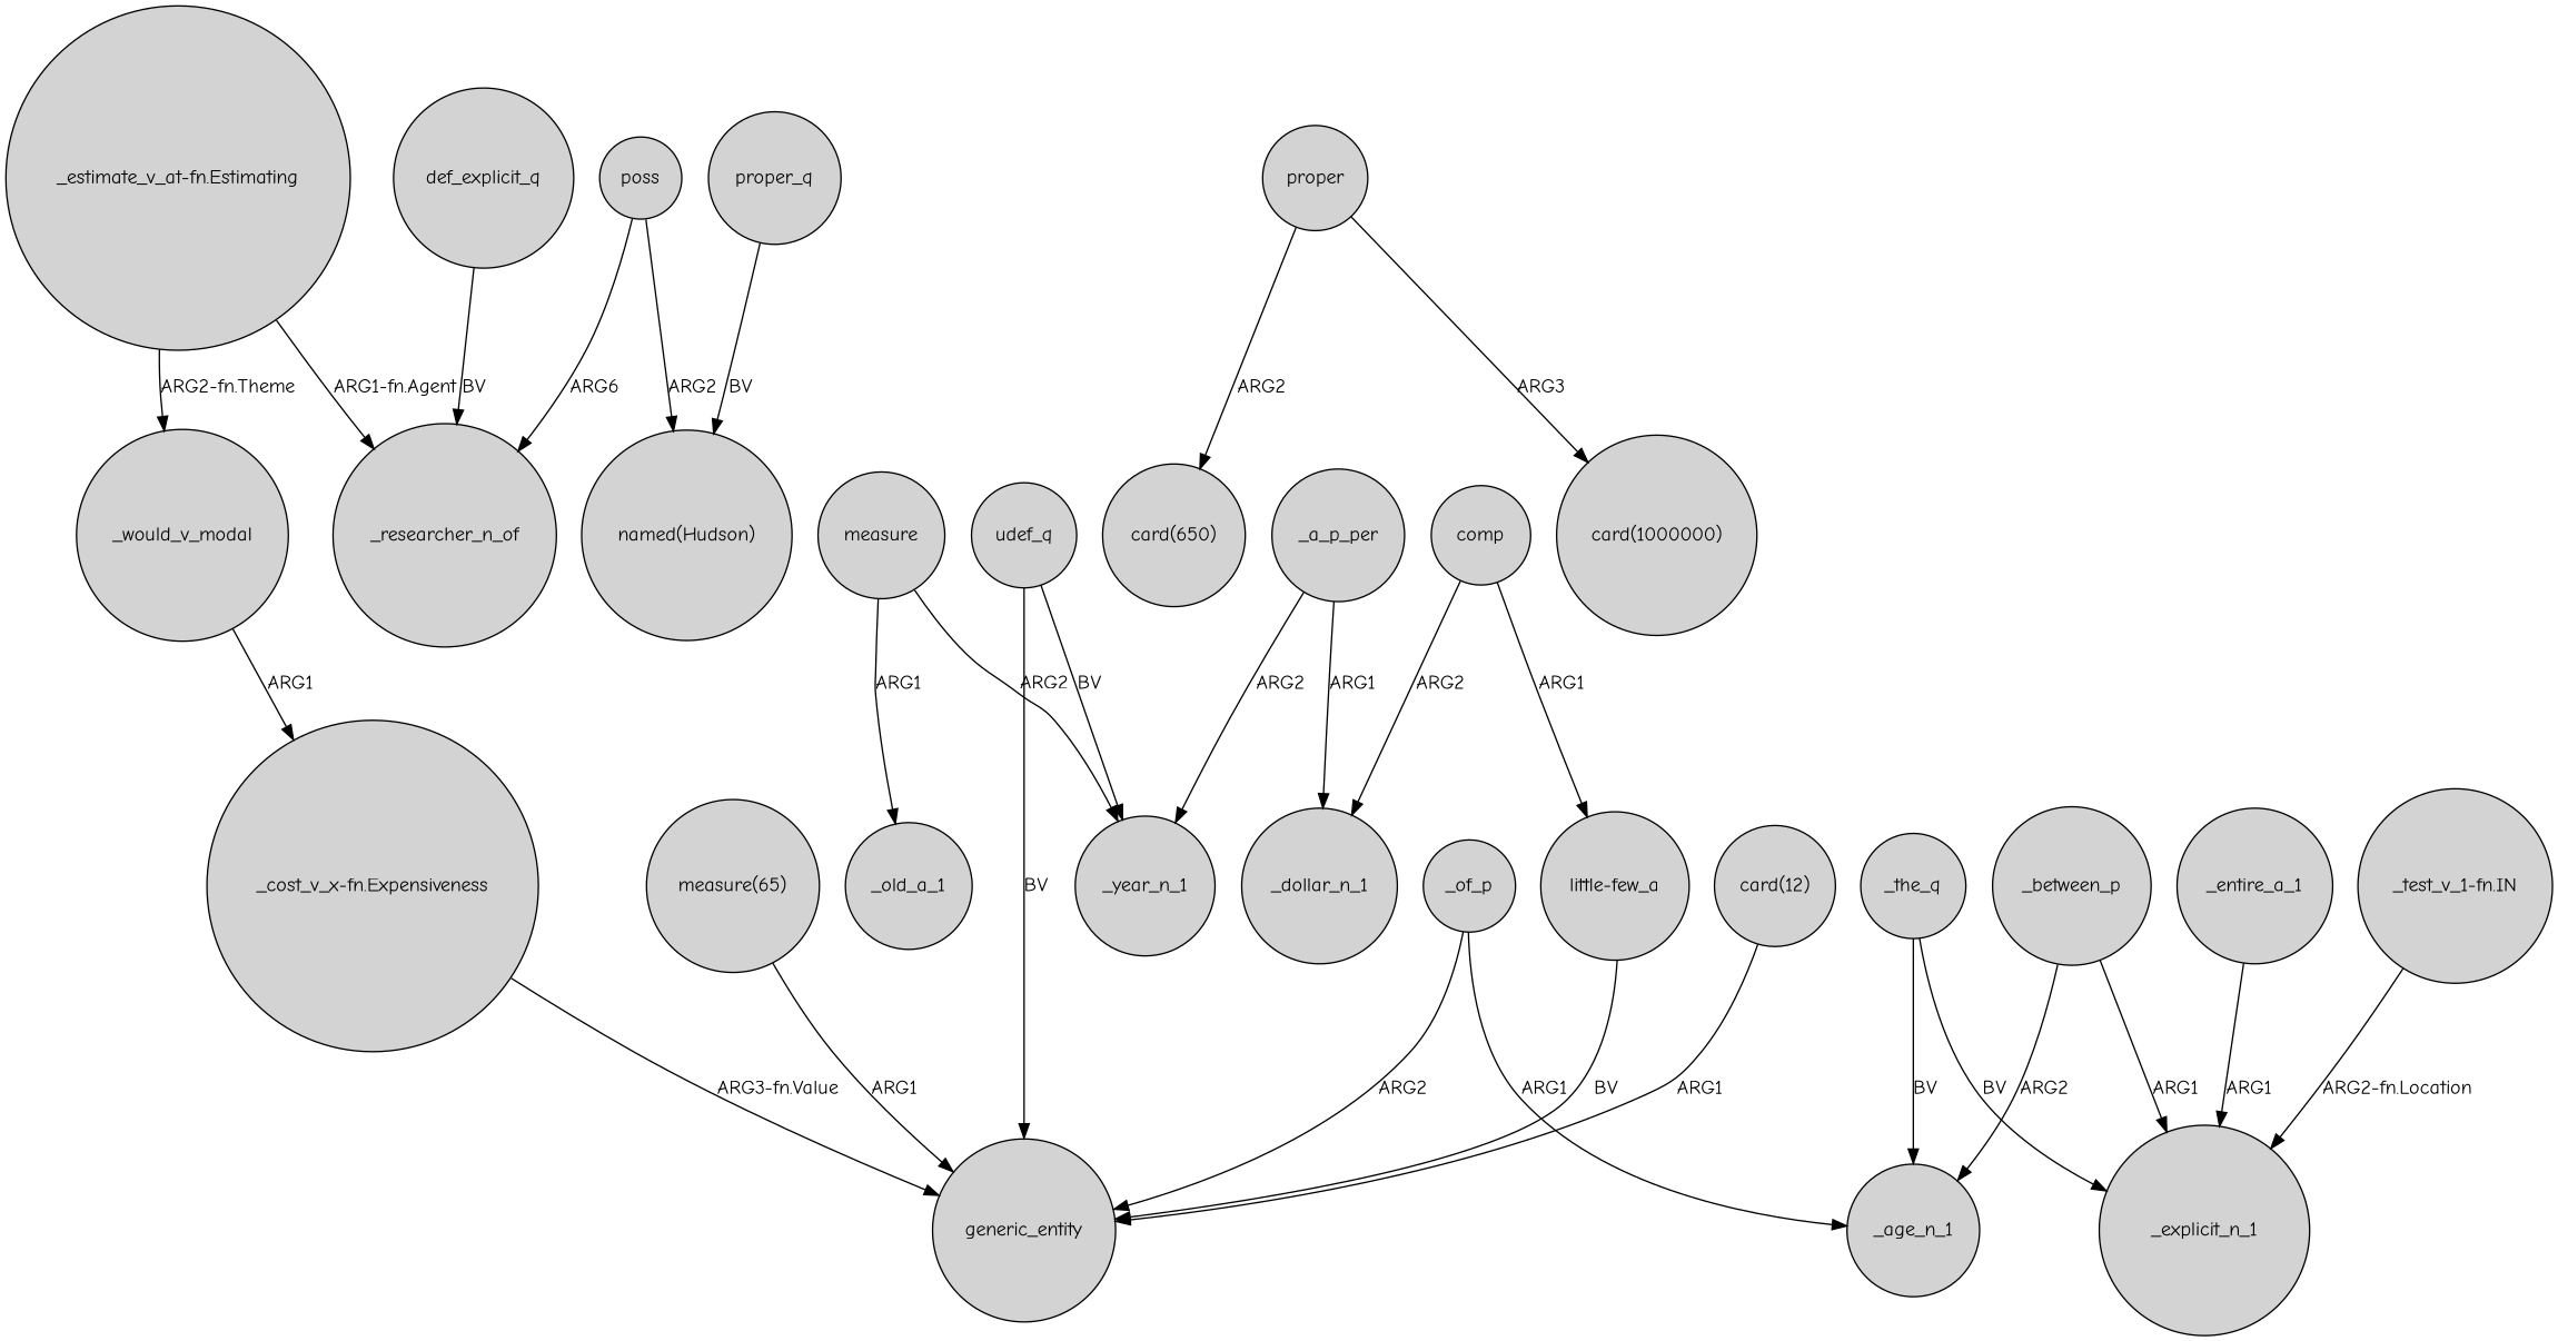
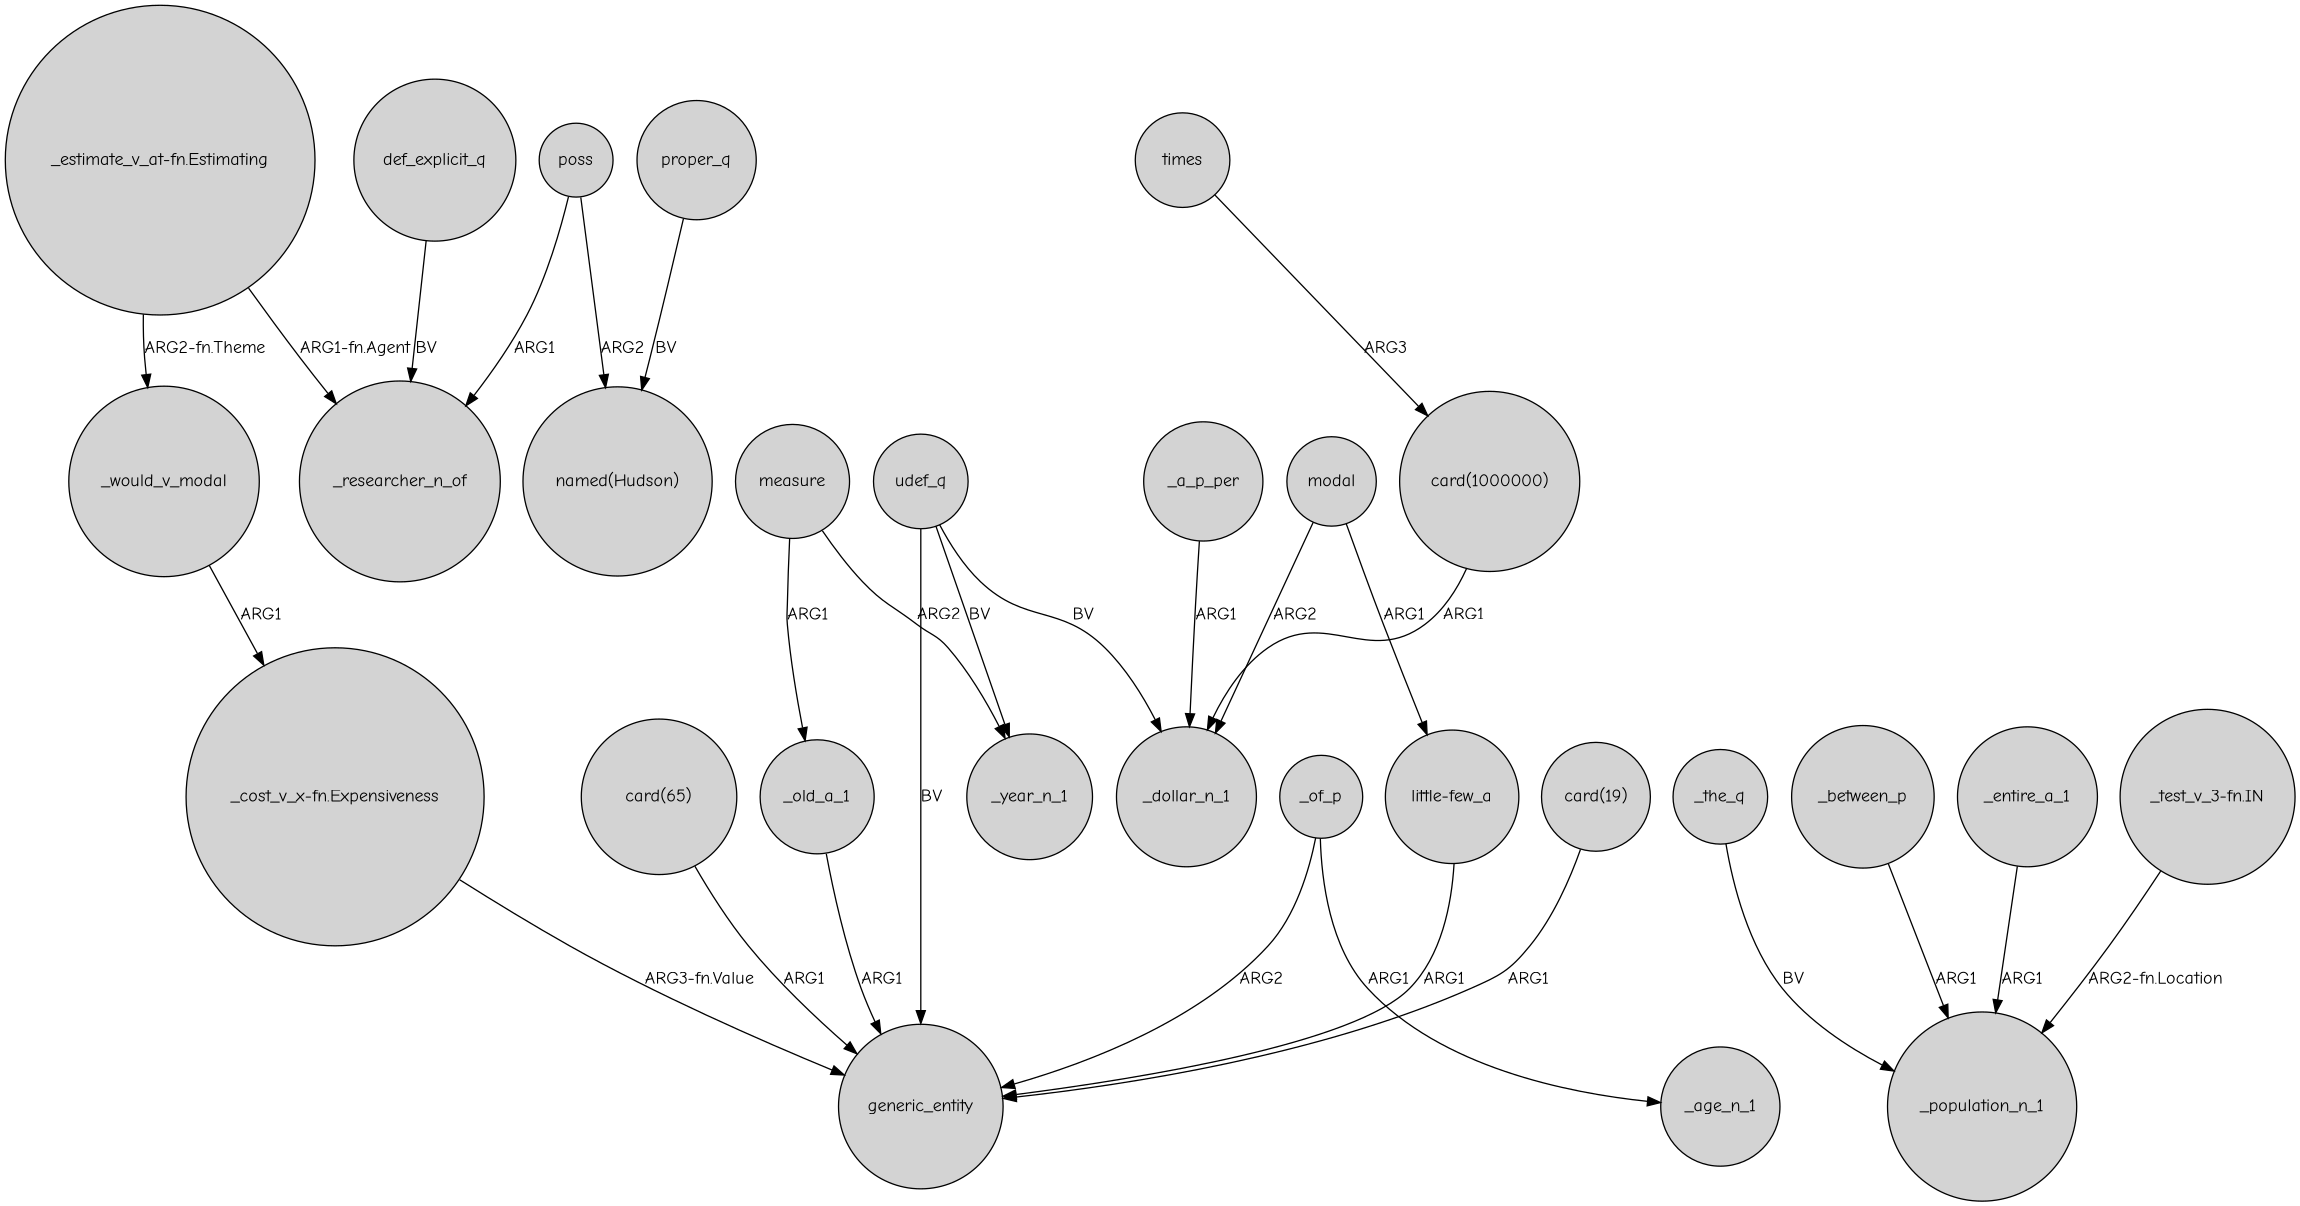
  digraph {
    fontname="Comic Neue"
    node [fontname="Comic Neue" shape=circle style=filled]
    edge [fontname="Comic Neue"]
    _of_p
    generic_entity
    _age_n_1
    "card(1000000)"
    _dollar_n_1
    poss
    _researcher_n_of
    "named(Hudson)"
-   "card(65)" [label="measure(65)"]
+   "card(65)"
    "_cost_v_x-fn.Expensiveness"
-   "_test_v_1-fn.IN"
-   _population_n_1 [label=_explicit_n_1]
+   "_test_v_1-fn.IN" [label="_test_v_3-fn.IN"]
+   _population_n_1
    udef_q
    _year_n_1
    measure
    _old_a_1
    _a_p_per
    _would_v_modal
    _the_q
    "_estimate_v_at-fn.Estimating"
    def_explicit_q
-   times [label=proper]
-   "card(650)"
-   comp
+   times
+   comp [label=modal]
    "little-few_a"
-   "card(12)"
+   "card(12)" [label="card(19)"]
    proper_q
    _between_p
    _entire_a_1
    _of_p -> generic_entity [label=ARG2]
    _of_p -> _age_n_1 [label=ARG1]
-   poss -> _researcher_n_of [label=ARG6]
+   "card(1000000)" -> _dollar_n_1 [label=ARG1]
+   poss -> _researcher_n_of [label=ARG1]
    poss -> "named(Hudson)" [label=ARG2]
    "card(65)" -> generic_entity [label=ARG1]
    "_cost_v_x-fn.Expensiveness" -> generic_entity [label="ARG3-fn.Value"]
    "_test_v_1-fn.IN" -> _population_n_1 [label="ARG2-fn.Location"]
    udef_q -> generic_entity [label=BV]
+   udef_q -> _dollar_n_1 [label=BV]
    udef_q -> _year_n_1 [label=BV]
    measure -> _year_n_1 [label=ARG2]
    measure -> _old_a_1 [label=ARG1]
+   _old_a_1 -> generic_entity [label=ARG1]
    _a_p_per -> _dollar_n_1 [label=ARG1]
-   _a_p_per -> _year_n_1 [label=ARG2]
    _would_v_modal -> "_cost_v_x-fn.Expensiveness" [label=ARG1]
-   _the_q -> _age_n_1 [label=BV]
    _the_q -> _population_n_1 [label=BV]
    "_estimate_v_at-fn.Estimating" -> _researcher_n_of [label="ARG1-fn.Agent"]
    "_estimate_v_at-fn.Estimating" -> _would_v_modal [label="ARG2-fn.Theme"]
    def_explicit_q -> _researcher_n_of [label=BV]
    times -> "card(1000000)" [label=ARG3]
-   times -> "card(650)" [label=ARG2]
    comp -> _dollar_n_1 [label=ARG2]
    comp -> "little-few_a" [label=ARG1]
-   "little-few_a" -> generic_entity [label=BV]
+   "little-few_a" -> generic_entity [label=ARG1]
    "card(12)" -> generic_entity [label=ARG1]
    proper_q -> "named(Hudson)" [label=BV]
-   _between_p -> _age_n_1 [label=ARG2]
    _between_p -> _population_n_1 [label=ARG1]
    _entire_a_1 -> _population_n_1 [label=ARG1]
  }
